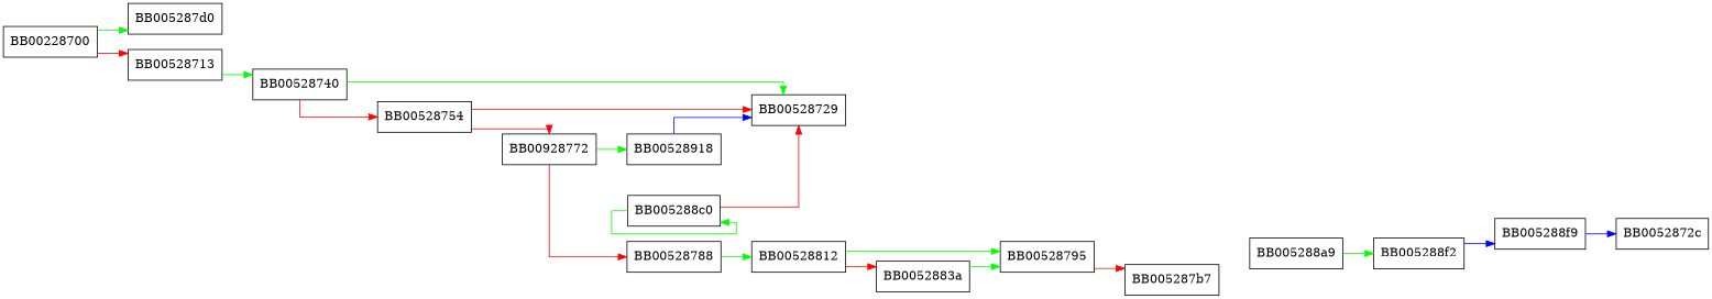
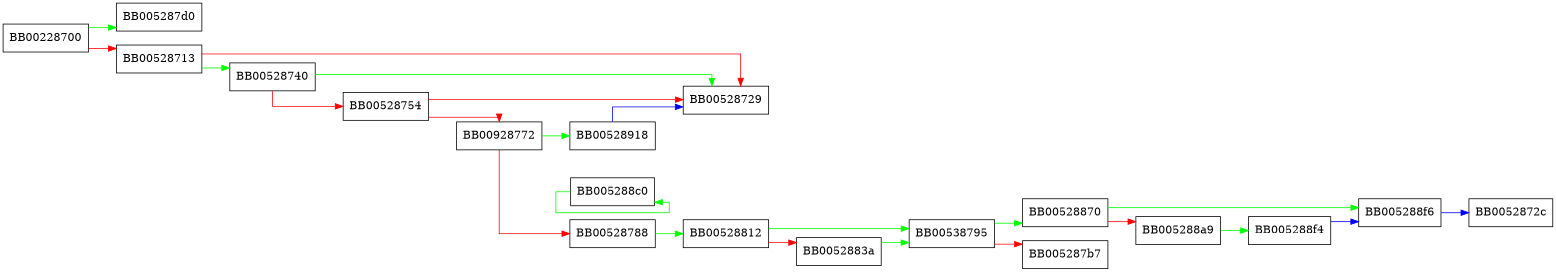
  digraph {
    rankdir=LR
    splines=ortho
    node [shape=box]
    edge [color=green]
    n1 [label=BB00228700]
    BB005287d0
    BB00528713
    BB00528740
    BB00528729
    BB00528754
    n7 [label=BB00928772]
    BB00528918
    BB00528788
    n10 [label=BB00528812]
-   BB00528795
+   BB00528795 [label=BB00538795]
    BB0052883a
+   BB00528870
    BB005287b7
-   BB005288f6 [label=BB005288f9]
+   BB005288f6
    BB005288a9
    BB0052872c
-   BB005288f2
+   BB005288f2 [label=BB005288f4]
    BB005288c0
    n1 -> BB005287d0
    n1 -> BB00528713 [color=red]
    BB00528713 -> BB00528740
-   BB005288c0 -> BB00528729 [color=red]
+   BB00528713 -> BB00528729 [color=red]
    BB00528740 -> BB00528729
    BB00528740 -> BB00528754 [color=red]
    BB00528754 -> BB00528729 [color=red]
    BB00528754 -> n7 [color=red]
    n7 -> BB00528918
    n7 -> BB00528788 [color=red]
    BB00528918 -> BB00528729 [color=blue]
    BB00528788 -> n10
    n10 -> BB00528795
    n10 -> BB0052883a [color=red]
+   BB00528795 -> BB00528870
    BB00528795 -> BB005287b7 [color=red]
    BB0052883a -> BB00528795
+   BB00528870 -> BB005288f6
+   BB00528870 -> BB005288a9 [color=red]
    BB005288f6 -> BB0052872c [color=blue]
    BB005288a9 -> BB005288f2
    BB005288f2 -> BB005288f6 [color=blue]
    BB005288c0 -> BB005288c0
  }
